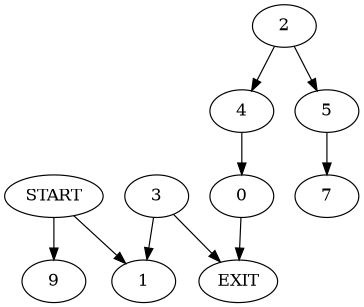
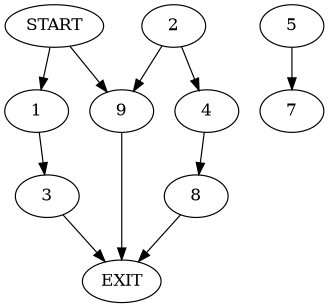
  digraph {
    n1 [label=START]
    1
    9
    3
    n5 [label=EXIT]
    2
    4
    5
-   8 [label=0]
+   8
    7
    n1 -> 1
    n1 -> 9
-   3 -> 1
+   1 -> 3
+   9 -> n5
    3 -> n5
    2 -> 4
-   2 -> 5
+   2 -> 9
    4 -> 8
    5 -> 7
    8 -> n5
  }
